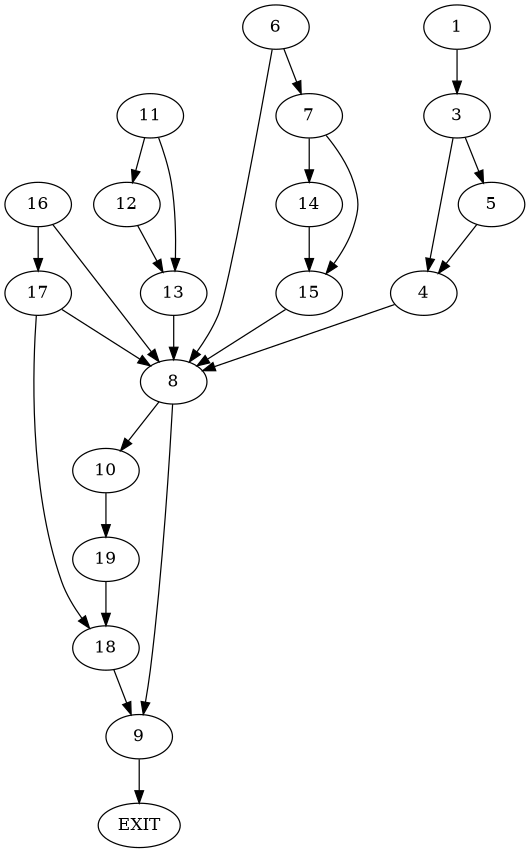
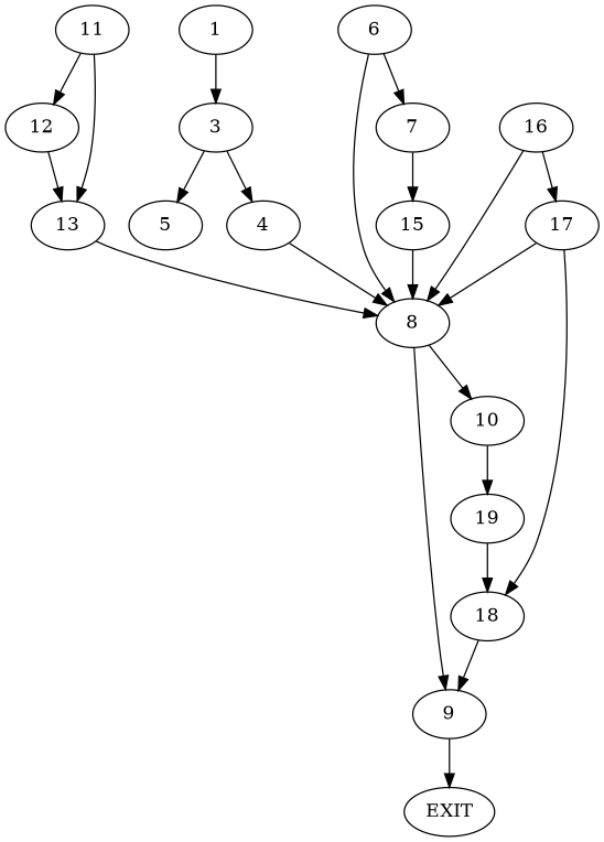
  digraph {
    fontname="DejaVu Serif"
    node [fontname="DejaVu Serif"]
    edge [fontname="DejaVu Serif"]
    1
    3
    11
    12
    13
    16
    8
    17
    n9 [label=EXIT]
    4
    5
    6
    7
    9
    10
-   14
    15
    19
    18
    1 -> 3
    3 -> 4
    3 -> 5
    11 -> 12
    11 -> 13
    12 -> 13
    13 -> 8
    16 -> 8
    16 -> 17
    8 -> 9
    8 -> 10
    17 -> 8
    17 -> 18
    4 -> 8
-   5 -> 4
    6 -> 8
    6 -> 7
-   7 -> 14
    7 -> 15
    9 -> n9
    10 -> 19
-   14 -> 15
    15 -> 8
    19 -> 18
    18 -> 9
  }
